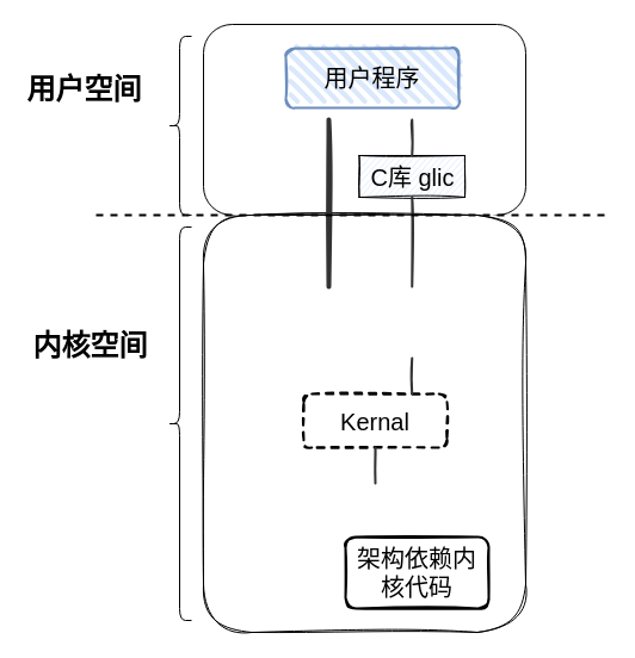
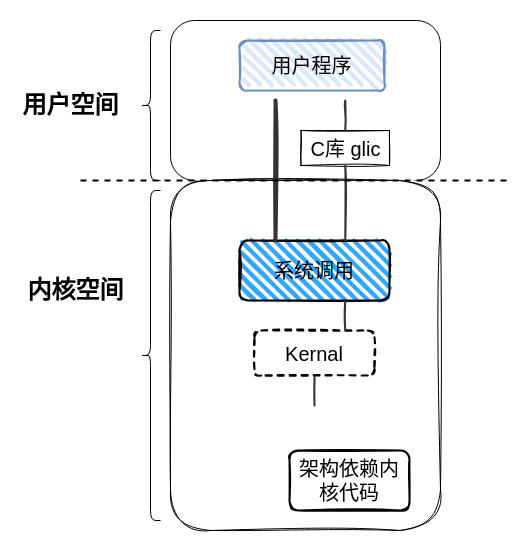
  <mxCell id="0" />
  <mxCell id="1" parent="0" />
  <mxCell id="2" value="" style="rounded=1;whiteSpace=wrap;html=1;direction=south;fillStyle=auto;" vertex="1" parent="1"><mxGeometry x="170" y="20" width="270" height="160" as="geometry" /></mxCell>
  <mxCell id="3" value="" style="rounded=1;whiteSpace=wrap;html=1;direction=south;glass=0;sketch=1;curveFitting=1;jiggle=2;" vertex="1" parent="1"><mxGeometry x="170" y="180" width="270" height="350" as="geometry" /></mxCell>
  <mxCell id="4" value="" style="shape=curlyBracket;whiteSpace=wrap;html=1;rounded=1;labelPosition=left;verticalLabelPosition=middle;align=right;verticalAlign=middle;" vertex="1" parent="1"><mxGeometry x="140" y="30" width="20" height="150" as="geometry" /></mxCell>
- <mxCell id="5" value="用户空间" style="text;strokeColor=none;fillColor=none;html=1;fontSize=24;fontStyle=1;verticalAlign=middle;align=center;" vertex="1" parent="1"><mxGeometry x="20" y="55" width="100" height="40" as="geometry" /></mxCell>
+ <mxCell id="5" value="用户空间" style="text;strokeColor=none;fillColor=none;html=1;fontSize=24;fontStyle=1;verticalAlign=middle;align=center;" vertex="1" parent="1"><mxGeometry x="20" y="85" width="100" height="40" as="geometry" /></mxCell>
  <mxCell id="6" value="" style="shape=curlyBracket;whiteSpace=wrap;html=1;rounded=1;labelPosition=left;verticalLabelPosition=middle;align=right;verticalAlign=middle;" vertex="1" parent="1"><mxGeometry x="140" y="190" width="20" height="330" as="geometry" /></mxCell>
  <mxCell id="7" value="内核空间&lt;br&gt;" style="text;strokeColor=none;fillColor=none;html=1;fontSize=24;fontStyle=1;verticalAlign=middle;align=center;" vertex="1" parent="1"><mxGeometry x="25" y="270" width="100" height="40" as="geometry" /></mxCell>
+ <mxCell id="8" value="&lt;font style=&quot;font-size: 20px;&quot;&gt;系统调用&lt;/font&gt;" style="rounded=1;whiteSpace=wrap;html=1;strokeWidth=2;fillWeight=4;hachureGap=8;hachureAngle=45;sketch=1;fillStyle=auto;fillColor=#33a7ff;" vertex="1" parent="1"><mxGeometry x="239" y="240" width="150" height="60" as="geometry" /></mxCell>
  <mxCell id="9" value="&lt;font style=&quot;font-size: 20px;&quot;&gt;Kernal&lt;/font&gt;" style="rounded=1;whiteSpace=wrap;html=1;strokeWidth=2;fillWeight=4;hachureGap=8;hachureAngle=45;sketch=1;fillStyle=auto;fontSize=13;dashed=1;" vertex="1" parent="1"><mxGeometry x="254" y="330" width="120" height="45" as="geometry" /></mxCell>
  <mxCell id="10" value="架构依赖内核代码" style="rounded=1;whiteSpace=wrap;html=1;strokeWidth=2;fillWeight=4;hachureGap=8;hachureAngle=45;sketch=1;fillStyle=auto;fontSize=20;" vertex="1" parent="1"><mxGeometry x="289" y="450" width="120" height="60" as="geometry" /></mxCell>
  <mxCell id="11" value="用户程序" style="rounded=1;whiteSpace=wrap;html=1;strokeWidth=2;fillWeight=4;hachureGap=8;hachureAngle=45;fillColor=#dae8fc;sketch=1;glass=0;fillStyle=auto;fontSize=20;strokeColor=#6c8ebf;" vertex="1" parent="1"><mxGeometry x="239" y="40" width="145" height="50" as="geometry" /></mxCell>
- <mxCell id="12" value="C库 glic" style="rounded=0;whiteSpace=wrap;html=1;glass=0;sketch=1;fillStyle=auto;fontSize=20;fillColor=#dae8fc;" vertex="1" parent="1"><mxGeometry x="300.5" y="130" width="88.5" height="35" as="geometry" /></mxCell>
+ <mxCell id="12" value="C库 glic" style="rounded=0;whiteSpace=wrap;html=1;glass=0;sketch=1;fillStyle=auto;fontSize=20;" vertex="1" parent="1"><mxGeometry x="300.5" y="130" width="88.5" height="35" as="geometry" /></mxCell>
  <mxCell id="13" value="" style="line;strokeWidth=4;direction=south;html=1;rounded=1;glass=0;sketch=1;fillStyle=auto;fontSize=20;fillColor=#f5f5f5;strokeColor=#333333;fontColor=#333333;" vertex="1" parent="1"><mxGeometry x="270" y="100" width="10" height="140" as="geometry" /></mxCell>
  <mxCell id="14" value="" style="line;strokeWidth=2;direction=south;html=1;rounded=1;glass=0;sketch=1;fillStyle=auto;strokeColor=#333333;fontSize=20;fillColor=#33a7ff;" vertex="1" parent="1"><mxGeometry x="339.75" y="165" width="10" height="75" as="geometry" /></mxCell>
  <mxCell id="15" value="" style="line;strokeWidth=2;direction=south;html=1;rounded=1;glass=0;sketch=1;fillStyle=auto;strokeColor=#333333;fontSize=20;fillColor=#33a7ff;" vertex="1" parent="1"><mxGeometry x="339.75" y="100" width="10" height="30" as="geometry" /></mxCell>
  <mxCell id="16" value="" style="line;strokeWidth=2;direction=south;html=1;rounded=1;glass=0;sketch=1;fillStyle=auto;strokeColor=#333333;fontSize=20;fillColor=#33a7ff;" vertex="1" parent="1"><mxGeometry x="339.75" y="300" width="10" height="30" as="geometry" /></mxCell>
  <mxCell id="17" value="" style="line;strokeWidth=2;direction=south;html=1;rounded=1;glass=0;sketch=1;fillStyle=auto;strokeColor=#333333;fontSize=20;fillColor=#33a7ff;" vertex="1" parent="1"><mxGeometry x="309" y="375" width="10" height="30" as="geometry" /></mxCell>
  <mxCell id="18" value="" style="endArrow=none;dashed=1;html=1;fontSize=20;rounded=0;strokeWidth=2;" edge="1" parent="1"><mxGeometry width="50" height="50" relative="1" as="geometry"><mxPoint x="80" y="180" as="sourcePoint" /><mxPoint x="510" y="180" as="targetPoint" /></mxGeometry></mxCell>
